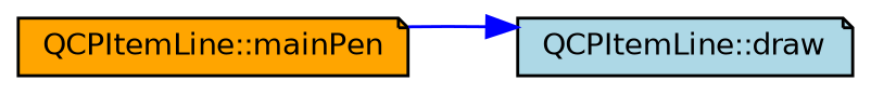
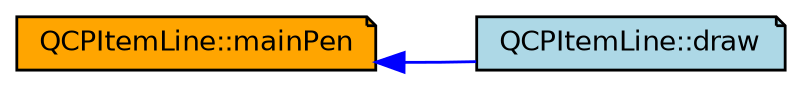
  digraph {
    rankdir=LR
    node [color=black fontname=Helvetica fontsize=10 shape=note style=filled]
    n1 [fillcolor=orange fontcolor=black height=0.2 label="QCPItemLine::mainPen" width=0.4]
    n2 [fillcolor=lightblue height=0.2 label="QCPItemLine::draw" width=0.4]
-   n2 -> n1 [color=blue dir=back fontname=Helvetica fontsize=10 labelfontname=Helvetica labelfontsize=10 style=solid]
+   n1 -> n2 [color=blue dir=back fontname=Helvetica fontsize=10 labelfontname=Helvetica labelfontsize=10 style=solid]
  }
